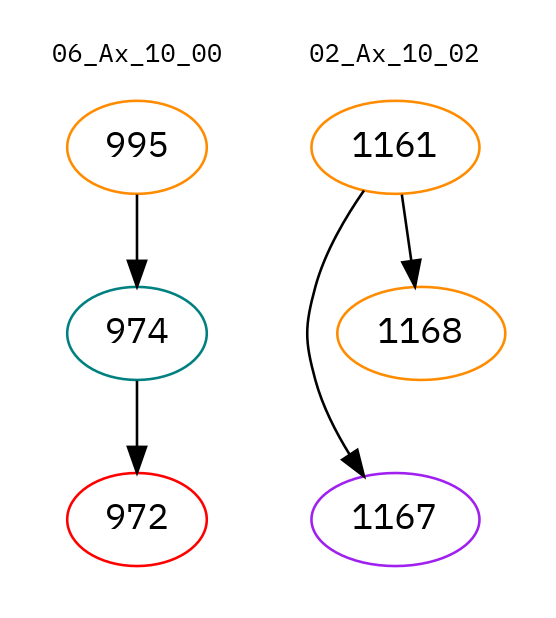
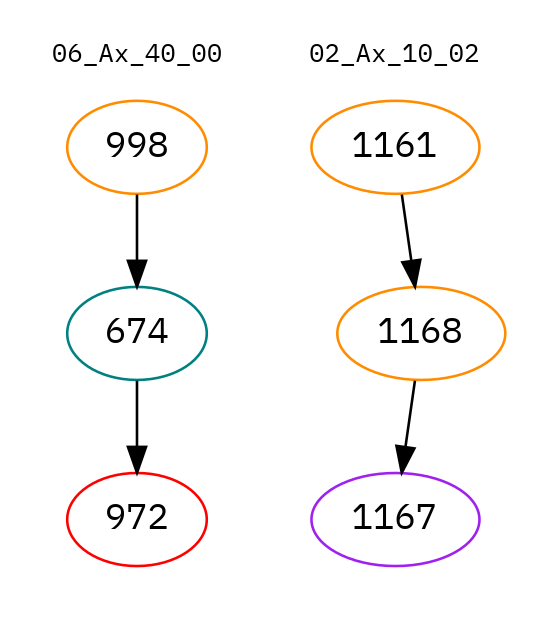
  digraph {
    fontname="IBM Plex Mono"
    node [color=darkorange fontname="IBM Plex Mono"]
    edge [color=black fontname="IBM Plex Mono"]
-   n1 [color=teal label=974]
+   n1 [color=teal label=674]
    n2 [color=red label=972]
-   n3 [label=995]
+   n3 [label=998]
    n4 [label=1161]
    n5 [color=purple label=1167]
    n6 [label=1168]
    subgraph cluster_1 {
      color=white
      fontsize=10
-     label="06_Ax_10_00"
+     label="06_Ax_40_00"
      n1
      n2
      n3
    }
    subgraph cluster_2 {
      color=white
      fontsize=10
      label="02_Ax_10_02"
      n4
      n5
      n6
    }
    n1 -> n2
    n3 -> n1
-   n4 -> n5
+   n6 -> n5
    n4 -> n6
  }
